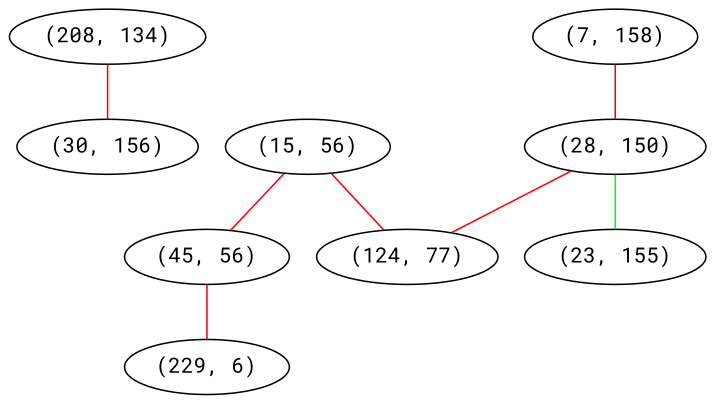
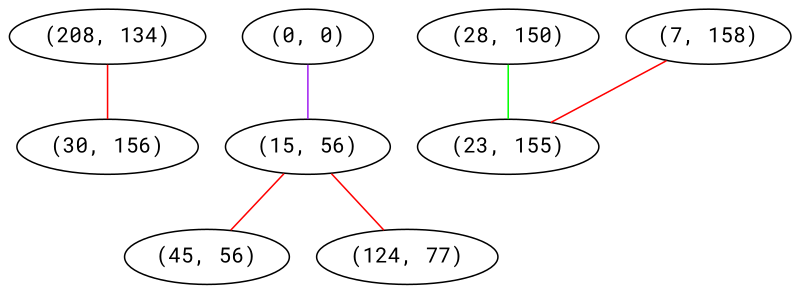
  graph {
    fontname="Roboto Mono"
    node [fontname="Roboto Mono"]
    edge [color=red fontname="Roboto Mono" weight=1]
    "(208, 134)"
    "(30, 156)"
+   "(0, 0)"
    "(15, 56)"
    "(45, 56)"
    "(124, 77)"
-   "(229, 6)"
    "(28, 150)"
    "(23, 155)"
    "(7, 158)"
    "(208, 134)" -- "(30, 156)"
+   "(0, 0)" -- "(15, 56)" [color=purple weight=4]
    "(15, 56)" -- "(45, 56)"
    "(15, 56)" -- "(124, 77)"
-   "(45, 56)" -- "(229, 6)"
-   "(28, 150)" -- "(124, 77)"
    "(28, 150)" -- "(23, 155)" [color=green weight=2]
-   "(7, 158)" -- "(28, 150)"
+   "(7, 158)" -- "(23, 155)"
  }
